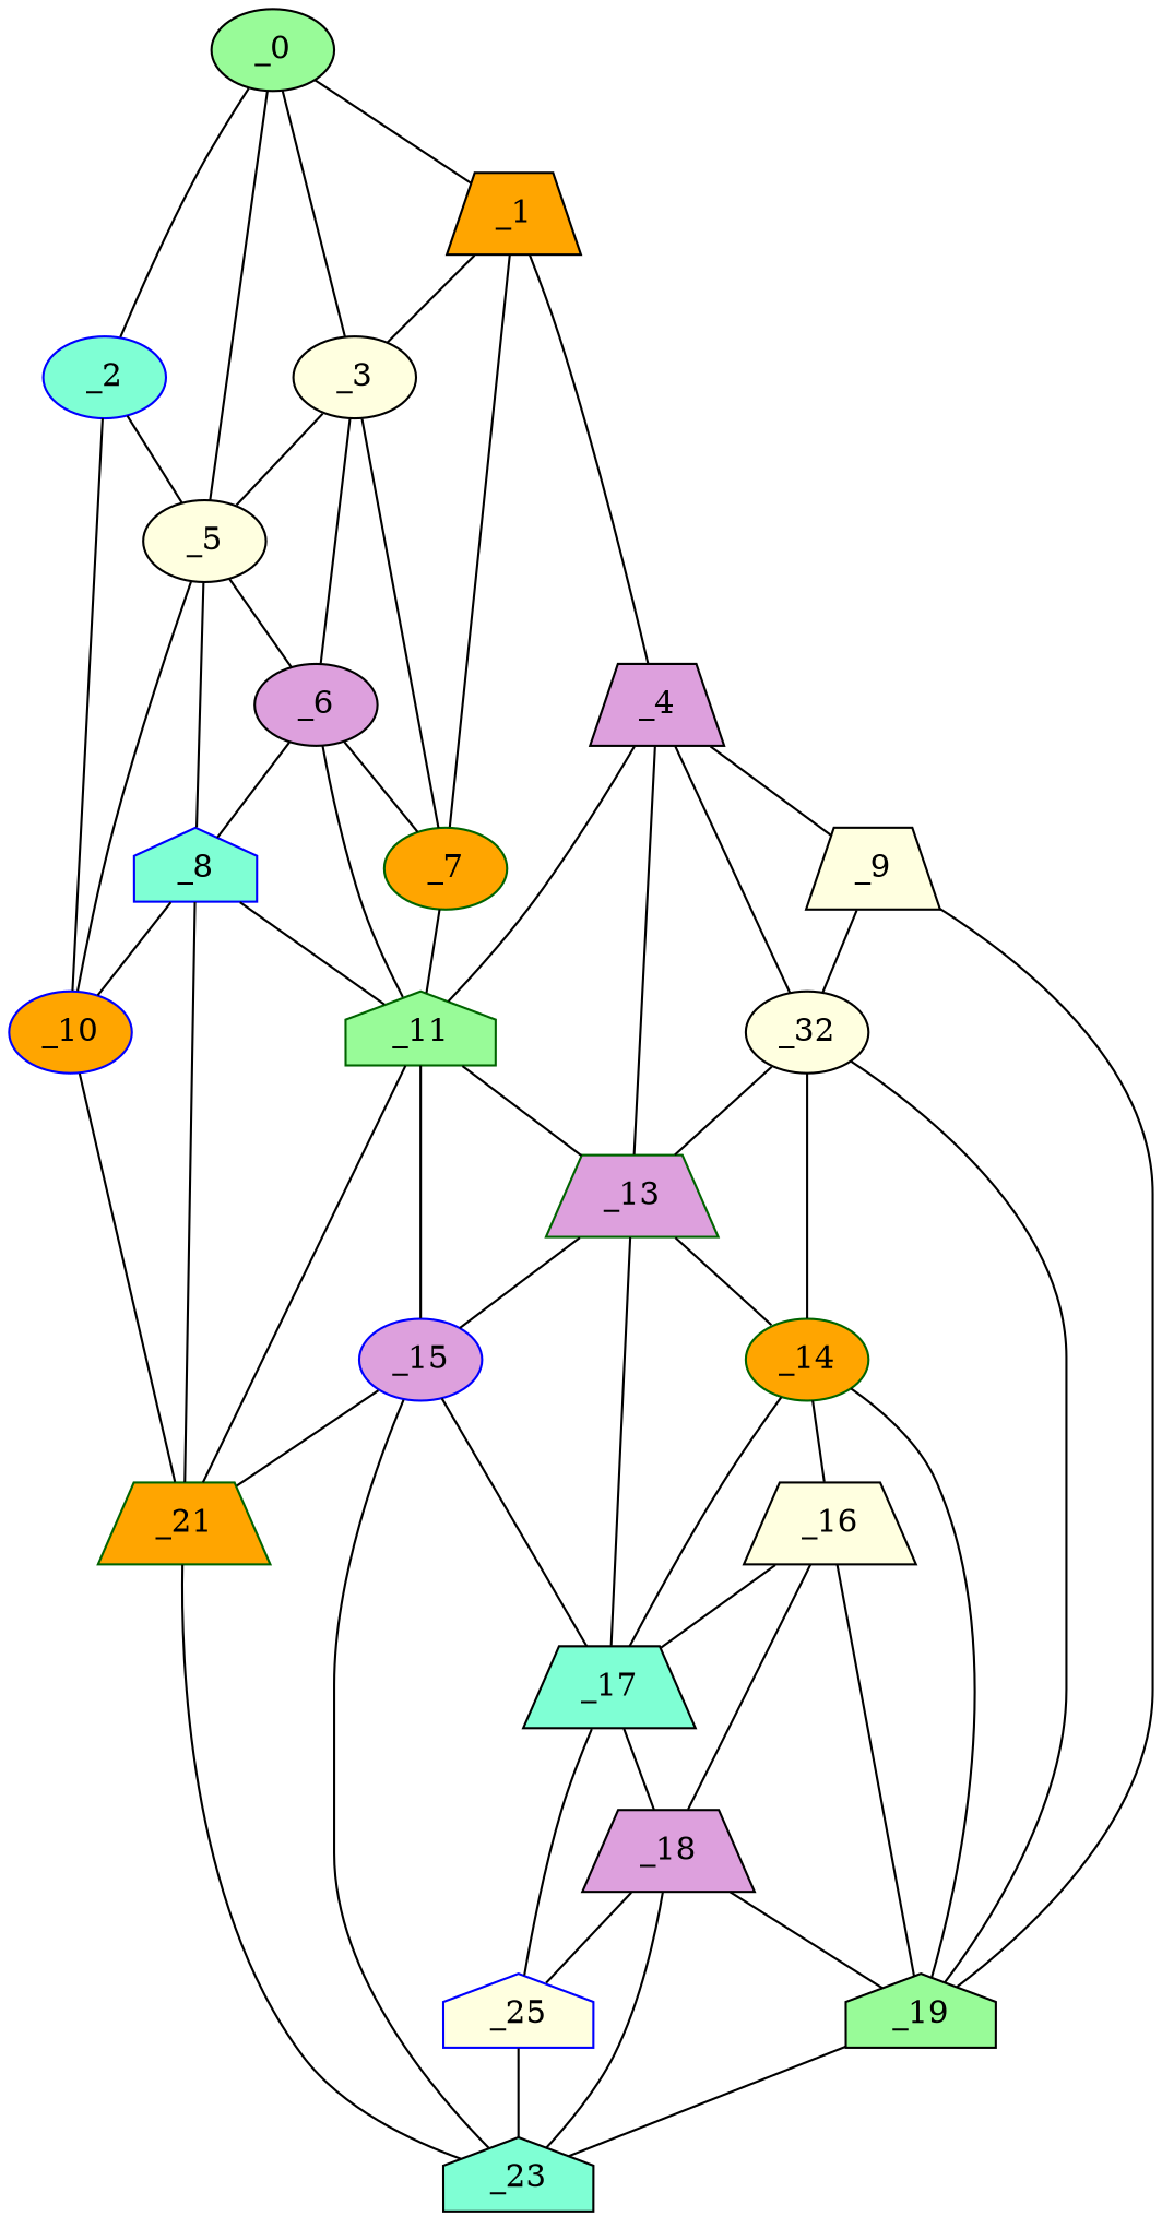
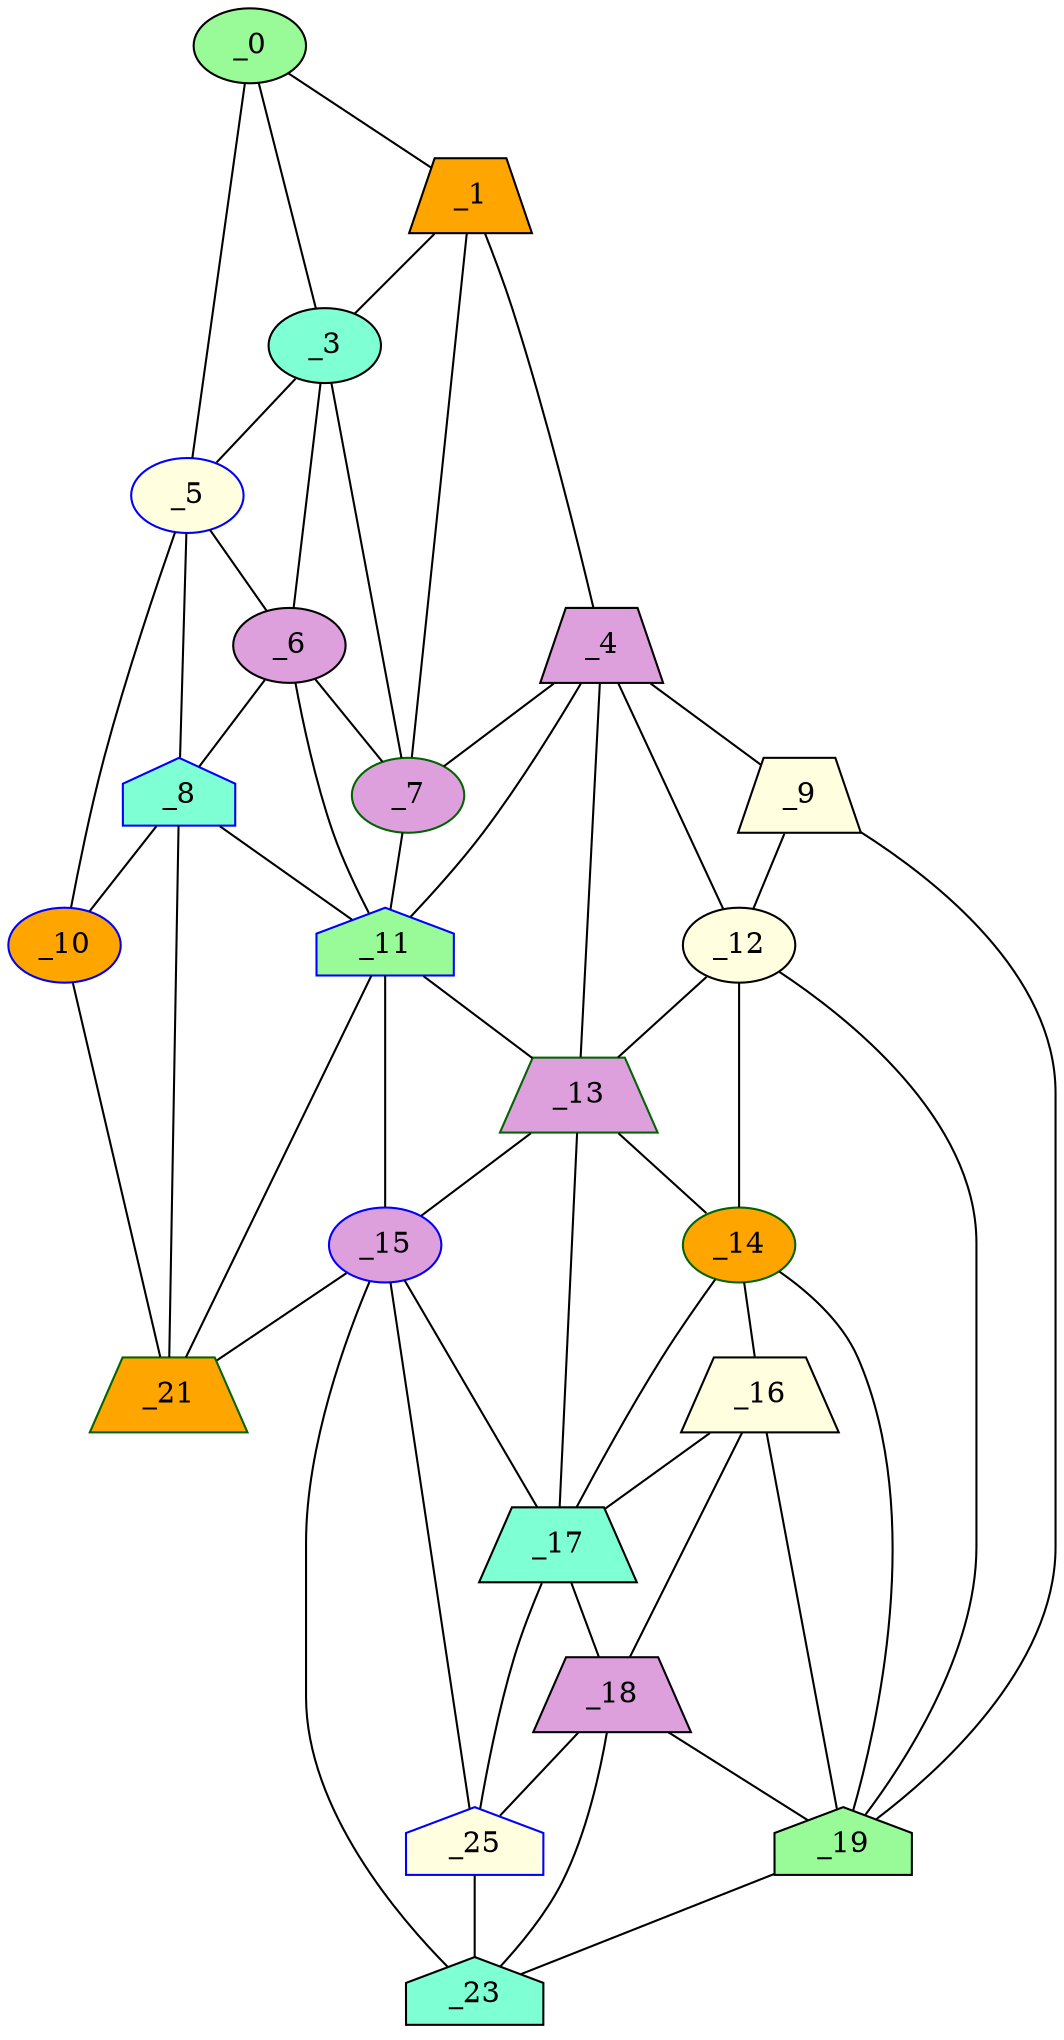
  graph {
    node [color=black fillcolor=plum shape=ellipse style=filled x=48 y=93]
    edge [valence=2]
    _0 [fillcolor=palegreen x=12 y=13]
    _1 [fillcolor=orange shape=trapezium x=27 y=75]
-   _2 [color=blue fillcolor=aquamarine x=33 y=4]
-   _3 [fillcolor=lightyellow x=40 y=66]
-   _5 [fillcolor=lightyellow y=52]
+   _3 [fillcolor=aquamarine x=40 y=66]
+   _5 [color=blue fillcolor=lightyellow y=52]
    _4 [shape=trapezium x=46 y=109]
-   _7 [color=darkgreen fillcolor=orange x=50 y=68]
+   _7 [color=darkgreen x=50 y=68]
    _10 [color=blue fillcolor=orange x=59 y=27]
    _6 [y=61]
    _8 [color=blue fillcolor=aquamarine shape=house x=57 y=49]
    _9 [fillcolor=lightyellow shape=trapezium x=57 y=115]
-   _11 [color=darkgreen fillcolor=palegreen shape=house x=70 y=69]
-   _12 [fillcolor=lightyellow x=83 y=101 label=_32]
+   _11 [color=blue fillcolor=palegreen shape=house x=70 y=69]
+   _12 [fillcolor=lightyellow x=83 y=101]
    _13 [color=darkgreen shape=trapezium x=85]
    _21 [color=darkgreen fillcolor=orange shape=trapezium x=106 y=21]
    _19 [fillcolor=palegreen shape=house x=101 y=111]
    _15 [color=blue x=96 y=73]
    _14 [color=darkgreen fillcolor=orange x=93 y=99]
    _17 [fillcolor=aquamarine shape=trapezium x=99]
    _23 [fillcolor=aquamarine shape=house x=117 y=63]
    n21 [color=blue fillcolor=lightyellow label=_25 shape=house x=106 y=78]
    _16 [fillcolor=lightyellow shape=trapezium x=98 y=102]
    _18 [shape=trapezium x=101 y=106]
    _0 -- _1 [valence=1]
-   _0 -- _2 [valence=1]
    _0 -- _3
    _0 -- _5 [valence=1]
    _1 -- _3 [valence=1]
    _1 -- _4 [valence=1]
    _1 -- _7
-   _2 -- _5 [valence=1]
-   _2 -- _10
    _3 -- _5
    _3 -- _7
    _3 -- _6
    _5 -- _10
    _5 -- _6 [valence=1]
    _5 -- _8 [valence=1]
+   _4 -- _7
    _4 -- _9 [valence=1]
    _4 -- _11
    _4 -- _12 [valence=1]
    _4 -- _13 [valence=1]
    _7 -- _11 [valence=1]
    _10 -- _21
    _6 -- _7
    _6 -- _8
    _6 -- _11
    _8 -- _10 [valence=1]
    _8 -- _11 [valence=1]
    _8 -- _21
    _9 -- _12
    _9 -- _19 [valence=1]
    _11 -- _13
    _11 -- _21
    _11 -- _15 [valence=1]
    _12 -- _13
    _12 -- _19 [valence=1]
    _12 -- _14 [valence=1]
    _13 -- _15
    _13 -- _14 [valence=1]
    _13 -- _17
-   _21 -- _23 [valence=1]
    _19 -- _23 [valence=1]
    _15 -- _21
    _15 -- _17 [valence=1]
    _15 -- _23
+   _15 -- n21
    _14 -- _19
    _14 -- _17
    _14 -- _16 [valence=1]
    _17 -- n21 [valence=1]
    _17 -- _18
    n21 -- _23 [valence=1]
    _16 -- _19
    _16 -- _17
    _16 -- _18 [valence=1]
    _18 -- _19
    _18 -- _23
    _18 -- n21
  }
